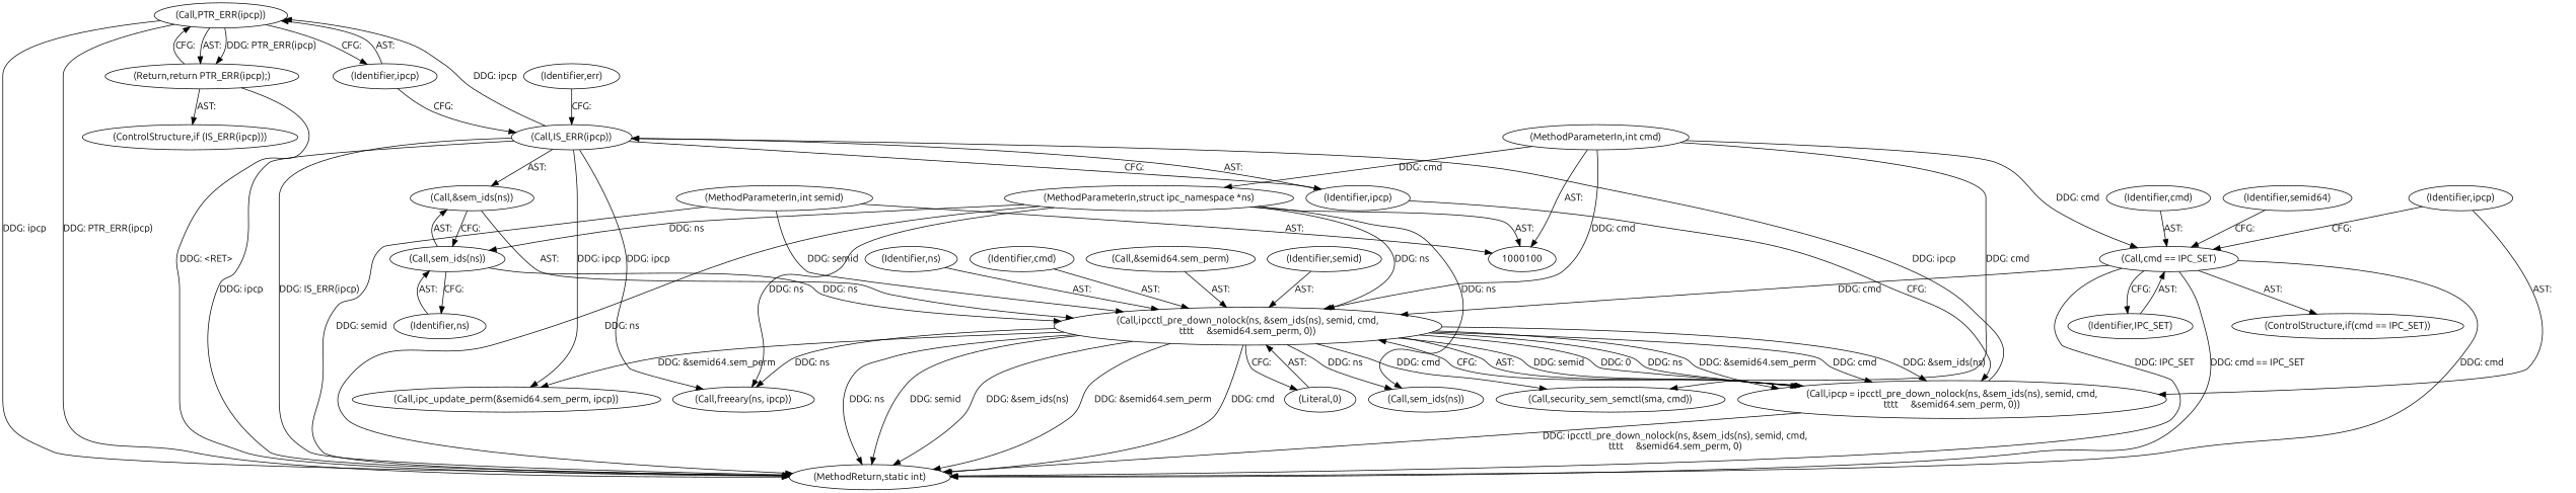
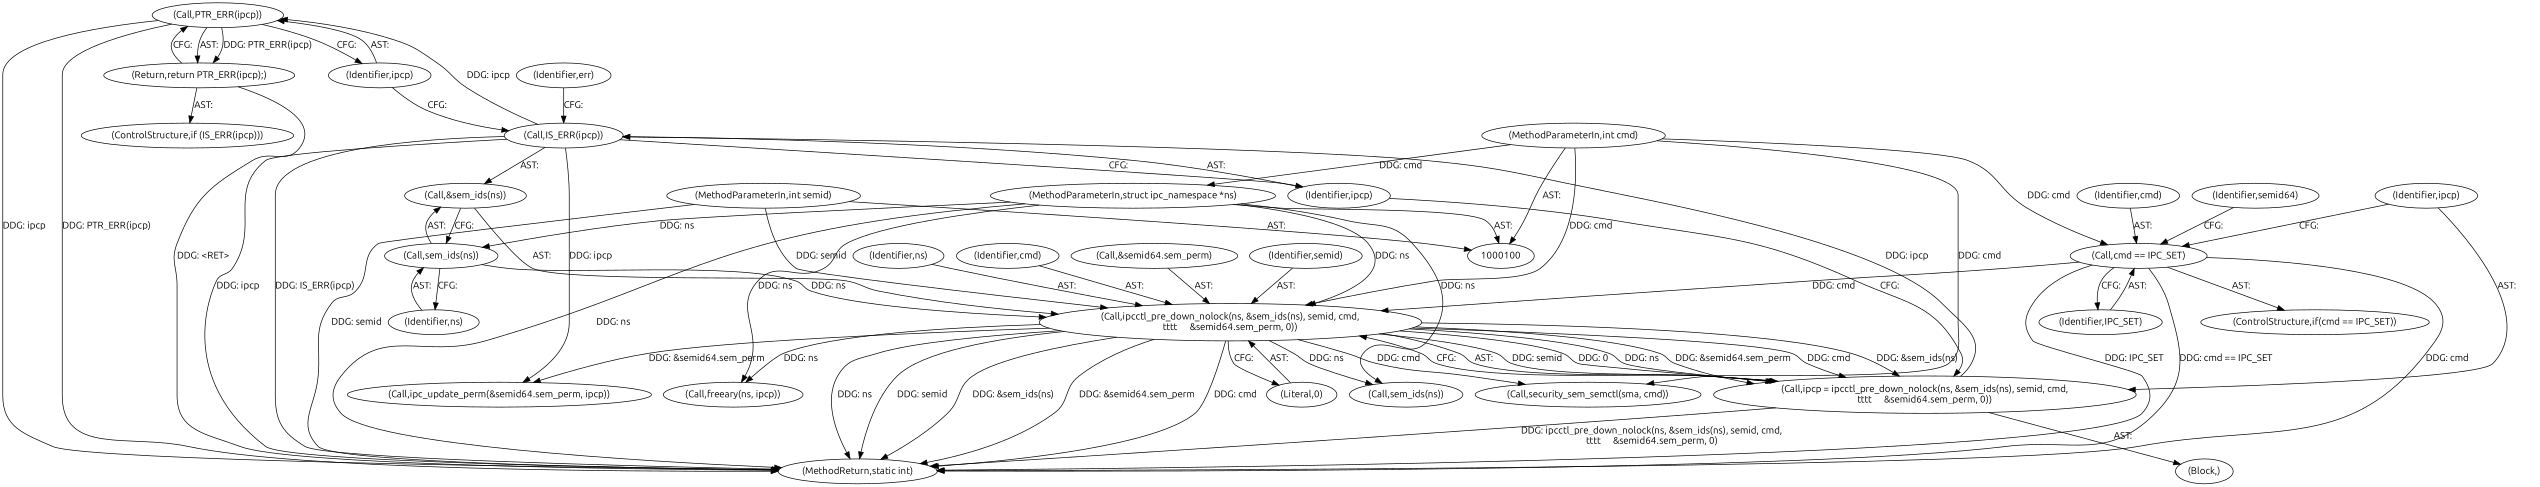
  digraph {
    fontname=Ubuntu
    node [fontname=Ubuntu]
    edge [fontname=Ubuntu]
    n1 [label="(Call,PTR_ERR(ipcp))"]
    n2 [label="(Return,return PTR_ERR(ipcp);)"]
    n3 [label="(MethodReturn,static int)"]
    n4 [label="(Identifier,ipcp)"]
    n5 [label="(ControlStructure,if (IS_ERR(ipcp)))"]
    n6 [label="(Call,IS_ERR(ipcp))"]
    n7 [label="(Identifier,ipcp)"]
    n8 [label="(Call,freeary(ns, ipcp))"]
    n9 [label="(Call,ipc_update_perm(&semid64.sem_perm, ipcp))"]
    n10 [label="(Call,&sem_ids(ns))"]
    n11 [label="(Call,ipcp = ipcctl_pre_down_nolock(ns, &sem_ids(ns), semid, cmd,\n\t\t\t\t      &semid64.sem_perm, 0))"]
    n12 [label="(Call,ipcctl_pre_down_nolock(ns, &sem_ids(ns), semid, cmd,\n\t\t\t\t      &semid64.sem_perm, 0))"]
+   n13 [label="(Block,)"]
    n14 [label="(Literal,0)"]
    n15 [label="(Call,security_sem_semctl(sma, cmd))"]
    n16 [label="(Call,sem_ids(ns))"]
    n17 [label="(Call,sem_ids(ns))"]
    n18 [label="(Identifier,ns)"]
    n19 [label="(MethodParameterIn,struct ipc_namespace *ns)"]
    1000100
    n21 [label="(MethodParameterIn,int semid)"]
    n22 [label="(Call,cmd == IPC_SET)"]
    n23 [label="(ControlStructure,if(cmd == IPC_SET))"]
    n24 [label="(Identifier,IPC_SET)"]
    n25 [label="(MethodParameterIn,int cmd)"]
    n26 [label="(Identifier,ipcp)"]
    n27 [label="(Identifier,ns)"]
    n28 [label="(Identifier,cmd)"]
    n29 [label="(Identifier,semid64)"]
    n30 [label="(Identifier,err)"]
    n31 [label="(Identifier,cmd)"]
    n32 [label="(Call,&semid64.sem_perm)"]
    n33 [label="(Identifier,semid)"]
    n1 -> n2 [label="AST: "]
    n1 -> n2 [label="DDG: PTR_ERR(ipcp)"]
    n1 -> n3 [label="DDG: ipcp"]
    n1 -> n3 [label="DDG: PTR_ERR(ipcp)"]
    n1 -> n4 [label="CFG: "]
    n2 -> n1 [label="CFG: "]
    n2 -> n3 [label="DDG: <RET>"]
    n2 -> n5 [label="AST: "]
    n4 -> n1 [label="AST: "]
    n4 -> n6 [label="CFG: "]
    n6 -> n1 [label="DDG: ipcp"]
    n6 -> n3 [label="DDG: ipcp"]
    n6 -> n3 [label="DDG: IS_ERR(ipcp)"]
    n6 -> n7 [label="CFG: "]
-   n6 -> n8 [label="DDG: ipcp"]
    n6 -> n9 [label="DDG: ipcp"]
    n6 -> n10 [label="AST: "]
    n7 -> n6 [label="AST: "]
    n7 -> n11 [label="CFG: "]
    n10 -> n12 [label="AST: "]
    n10 -> n17 [label="CFG: "]
    n11 -> n3 [label="DDG: ipcctl_pre_down_nolock(ns, &sem_ids(ns), semid, cmd,\n\t\t\t\t      &semid64.sem_perm, 0)"]
    n11 -> n6 [label="DDG: ipcp"]
    n11 -> n12 [label="CFG: "]
+   n11 -> n13 [label="AST: "]
    n12 -> n3 [label="DDG: ns"]
    n12 -> n3 [label="DDG: semid"]
    n12 -> n3 [label="DDG: &sem_ids(ns)"]
    n12 -> n3 [label="DDG: &semid64.sem_perm"]
    n12 -> n3 [label="DDG: cmd"]
    n12 -> n8 [label="DDG: ns"]
    n12 -> n9 [label="DDG: &semid64.sem_perm"]
    n12 -> n11 [label="AST: "]
    n12 -> n11 [label="DDG: semid"]
    n12 -> n11 [label="DDG: 0"]
    n12 -> n11 [label="DDG: ns"]
    n12 -> n11 [label="DDG: &semid64.sem_perm"]
    n12 -> n11 [label="DDG: cmd"]
    n12 -> n11 [label="DDG: &sem_ids(ns)"]
    n12 -> n14 [label="CFG: "]
    n12 -> n15 [label="DDG: cmd"]
    n12 -> n16 [label="DDG: ns"]
    n14 -> n12 [label="AST: "]
    n17 -> n10 [label="AST: "]
    n17 -> n12 [label="DDG: ns"]
    n17 -> n18 [label="CFG: "]
    n18 -> n17 [label="AST: "]
    n19 -> n3 [label="DDG: ns"]
    n19 -> n8 [label="DDG: ns"]
    n19 -> n12 [label="DDG: ns"]
    n19 -> n16 [label="DDG: ns"]
    n19 -> n17 [label="DDG: ns"]
    n19 -> 1000100 [label="AST: "]
    n21 -> n3 [label="DDG: semid"]
    n21 -> n12 [label="DDG: semid"]
    n21 -> 1000100 [label="AST: "]
    n22 -> n3 [label="DDG: IPC_SET"]
    n22 -> n3 [label="DDG: cmd == IPC_SET"]
    n22 -> n3 [label="DDG: cmd"]
    n22 -> n12 [label="DDG: cmd"]
    n22 -> n23 [label="AST: "]
    n22 -> n24 [label="CFG: "]
    n24 -> n22 [label="AST: "]
    n25 -> n12 [label="DDG: cmd"]
    n25 -> n15 [label="DDG: cmd"]
    n25 -> n19 [label="DDG: cmd"]
    n25 -> 1000100 [label="AST: "]
    n25 -> n22 [label="DDG: cmd"]
    n26 -> n11 [label="AST: "]
    n26 -> n22 [label="CFG: "]
    n27 -> n12 [label="AST: "]
    n28 -> n22 [label="AST: "]
    n29 -> n22 [label="CFG: "]
    n30 -> n6 [label="CFG: "]
    n31 -> n12 [label="AST: "]
    n32 -> n12 [label="AST: "]
    n33 -> n12 [label="AST: "]
  }
